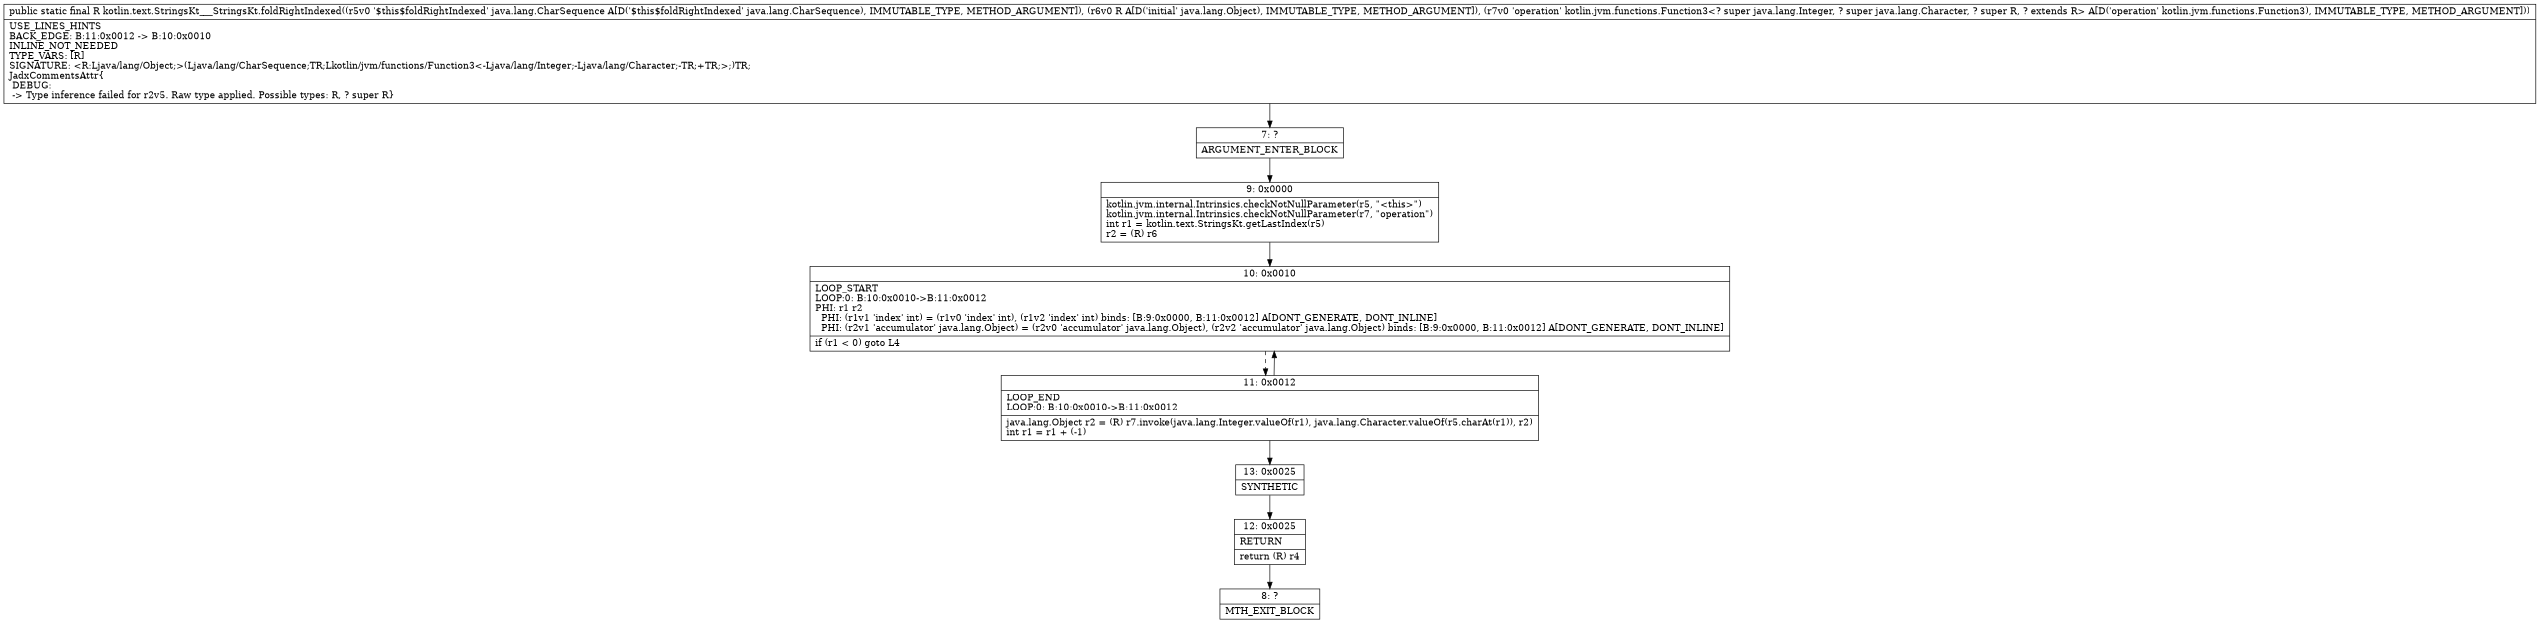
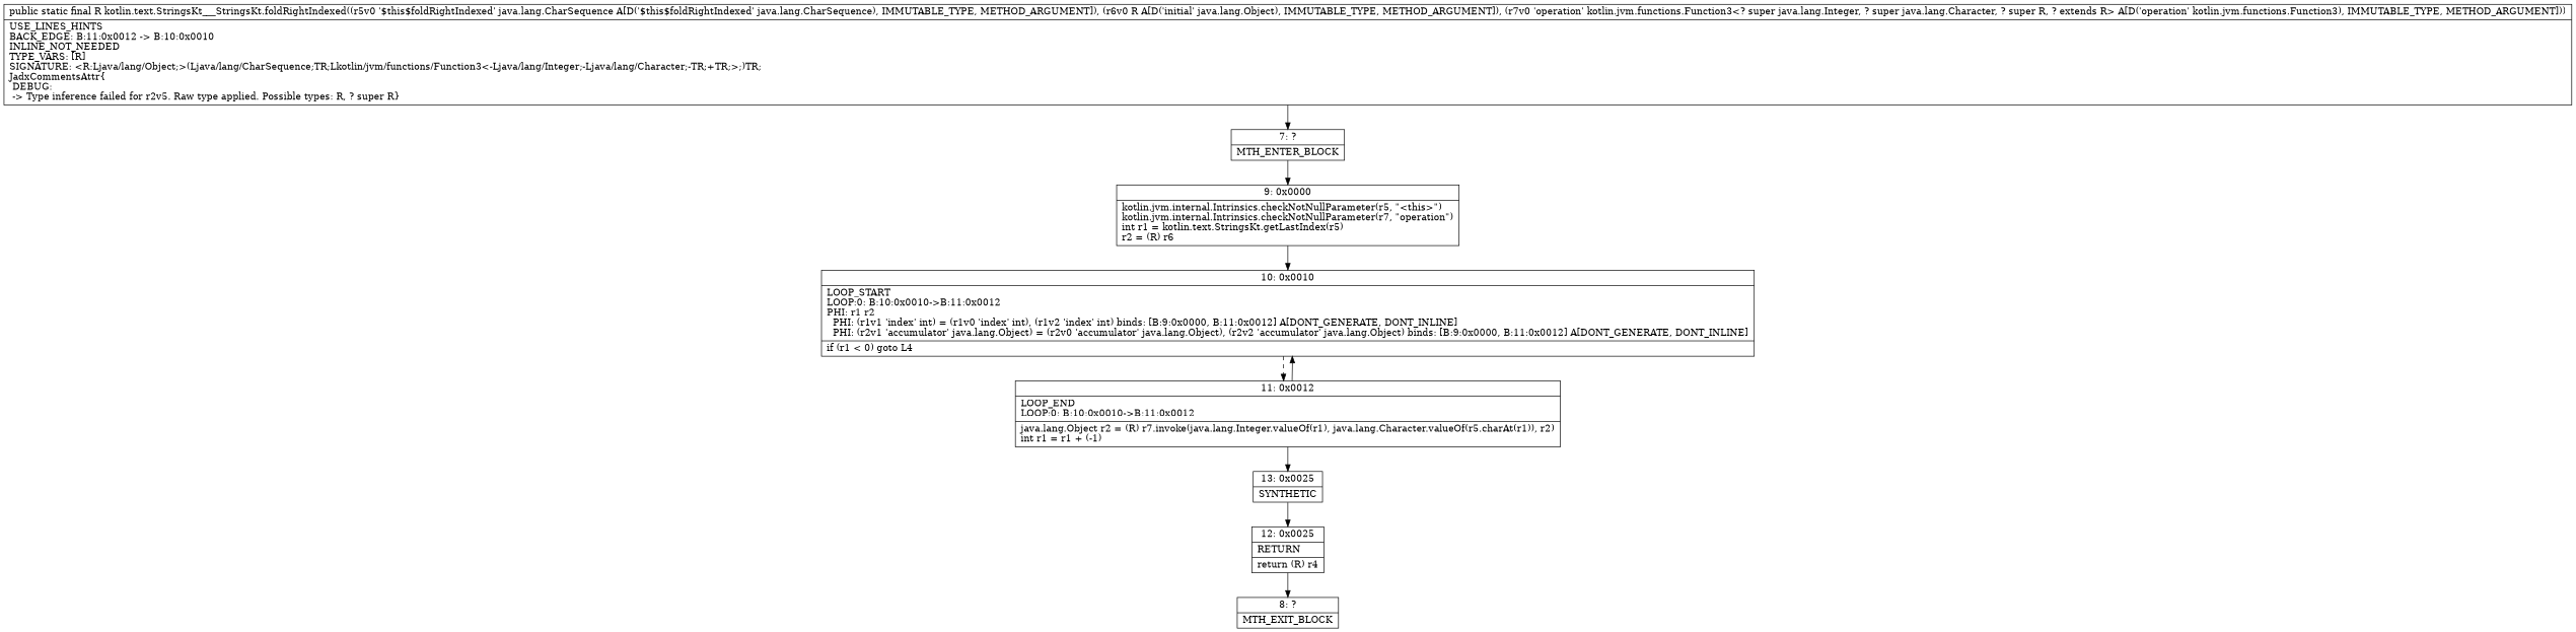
  digraph {
    node [shape=record]
-   n1 [label="{7\:\ ?|ARGUMENT_ENTER_BLOCK\l}"]
+   n1 [label="{7\:\ ?|MTH_ENTER_BLOCK\l}"]
    n2 [label="{9\:\ 0x0000|kotlin.jvm.internal.Intrinsics.checkNotNullParameter(r5, \"\<this\>\")\lkotlin.jvm.internal.Intrinsics.checkNotNullParameter(r7, \"operation\")\lint r1 = kotlin.text.StringsKt.getLastIndex(r5)\lr2 = (R) r6\l}"]
    n3 [label="{10\:\ 0x0010|LOOP_START\lLOOP:0: B:10:0x0010\-\>B:11:0x0012\lPHI: r1 r2 \l  PHI: (r1v1 'index' int) = (r1v0 'index' int), (r1v2 'index' int) binds: [B:9:0x0000, B:11:0x0012] A[DONT_GENERATE, DONT_INLINE]\l  PHI: (r2v1 'accumulator' java.lang.Object) = (r2v0 'accumulator' java.lang.Object), (r2v2 'accumulator' java.lang.Object) binds: [B:9:0x0000, B:11:0x0012] A[DONT_GENERATE, DONT_INLINE]\l|if (r1 \< 0) goto L4\l}"]
    n4 [label="{11\:\ 0x0012|LOOP_END\lLOOP:0: B:10:0x0010\-\>B:11:0x0012\l|java.lang.Object r2 = (R) r7.invoke(java.lang.Integer.valueOf(r1), java.lang.Character.valueOf(r5.charAt(r1)), r2)\lint r1 = r1 + (\-1)\l}"]
    n5 [label="{13\:\ 0x0025|SYNTHETIC\l}"]
    n6 [label="{12\:\ 0x0025|RETURN\l|return (R) r4\l}"]
    n7 [label="{8\:\ ?|MTH_EXIT_BLOCK\l}"]
    n8 [label="{public static final R kotlin.text.StringsKt___StringsKt.foldRightIndexed((r5v0 '$this$foldRightIndexed' java.lang.CharSequence A[D('$this$foldRightIndexed' java.lang.CharSequence), IMMUTABLE_TYPE, METHOD_ARGUMENT]), (r6v0 R A[D('initial' java.lang.Object), IMMUTABLE_TYPE, METHOD_ARGUMENT]), (r7v0 'operation' kotlin.jvm.functions.Function3\<? super java.lang.Integer, ? super java.lang.Character, ? super R, ? extends R\> A[D('operation' kotlin.jvm.functions.Function3), IMMUTABLE_TYPE, METHOD_ARGUMENT]))  | USE_LINES_HINTS\lBACK_EDGE: B:11:0x0012 \-\> B:10:0x0010\lINLINE_NOT_NEEDED\lTYPE_VARS: [R]\lSIGNATURE: \<R:Ljava\/lang\/Object;\>(Ljava\/lang\/CharSequence;TR;Lkotlin\/jvm\/functions\/Function3\<\-Ljava\/lang\/Integer;\-Ljava\/lang\/Character;\-TR;+TR;\>;)TR;\lJadxCommentsAttr\{\l DEBUG: \l \-\> Type inference failed for r2v5. Raw type applied. Possible types: R, ? super R\}\l}"]
    n1 -> n2
    n2 -> n3
    n3 -> n4 [style=dashed]
    n4 -> n3
    n4 -> n5
    n5 -> n6
    n6 -> n7
    n8 -> n1
  }
